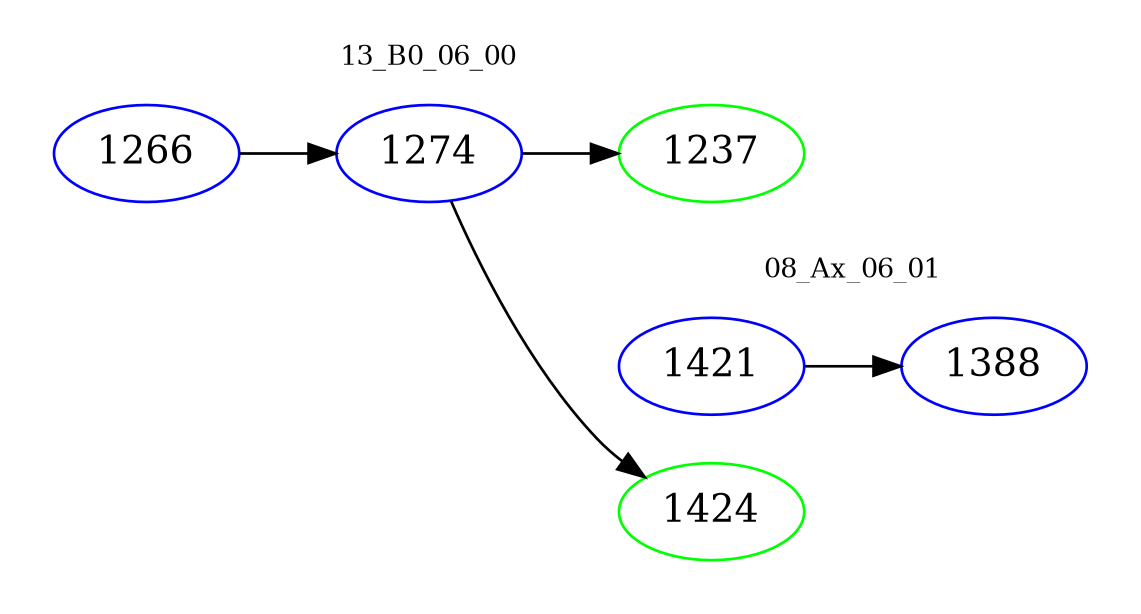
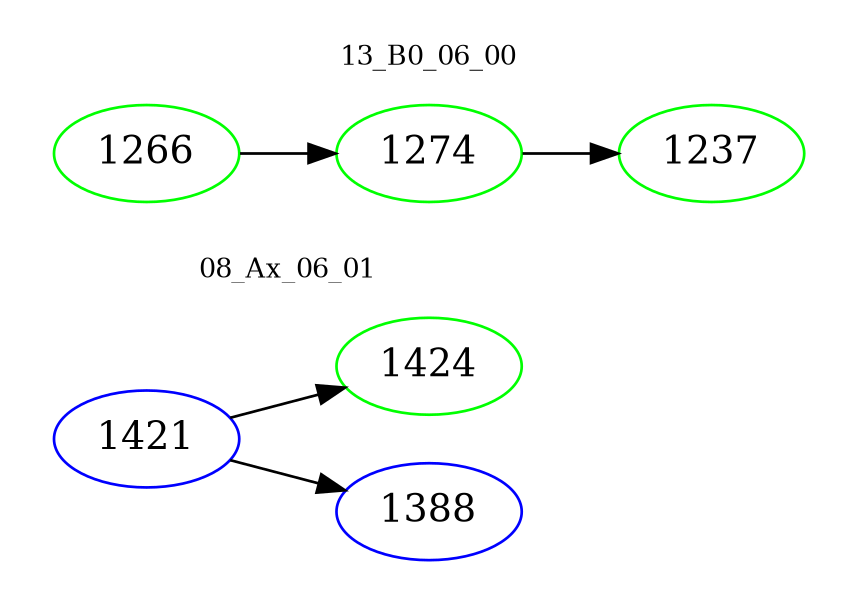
  digraph {
    rankdir=LR
    node [color=blue]
    edge [color=black]
    n1 [label=1421]
    n2 [label=1388]
    n3 [color=green label=1424]
-   n4 [label=1266]
+   n4 [color=green label=1266]
    n5 [color=green label=1237]
-   n6 [label=1274]
+   n6 [color=green label=1274]
    subgraph cluster_1 {
      color=white
      fontsize=10
      label="08_Ax_06_01"
      n1
      n2
      n3
    }
    subgraph cluster_2 {
      color=white
      fontsize=10
      label="13_B0_06_00"
      n4
      n5
      n6
    }
    n1 -> n2
-   n6 -> n3
+   n1 -> n3
    n4 -> n6
    n6 -> n5
  }
